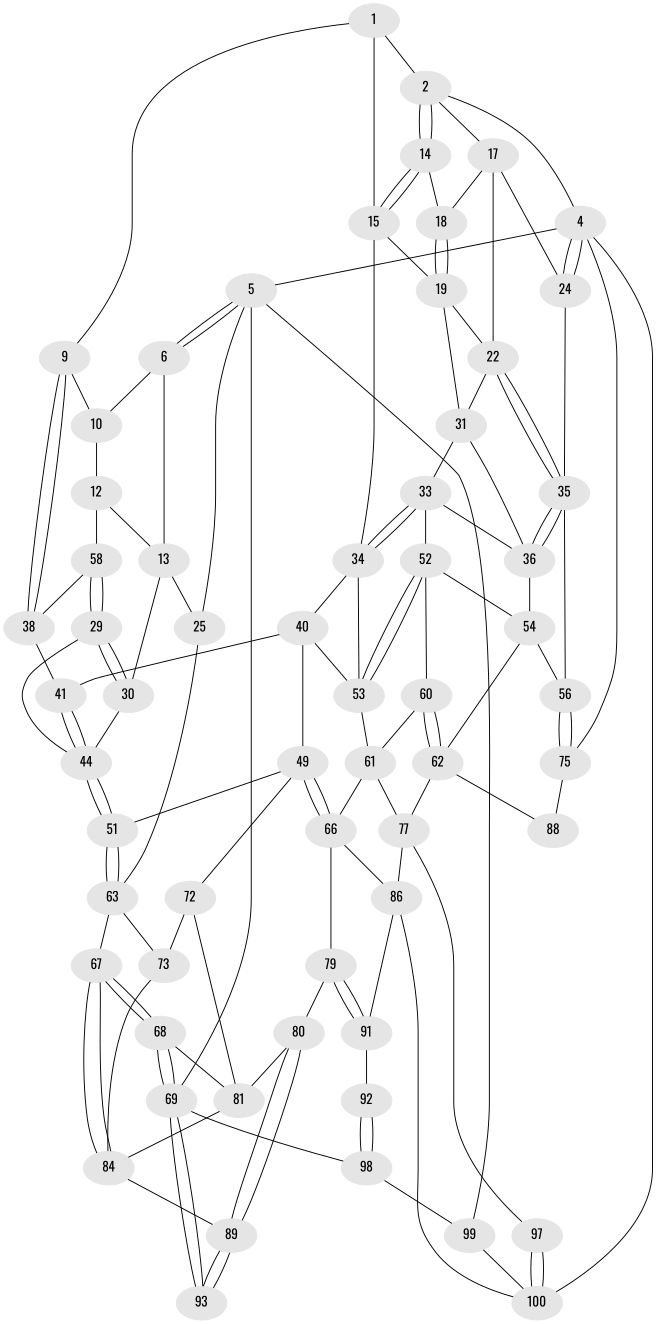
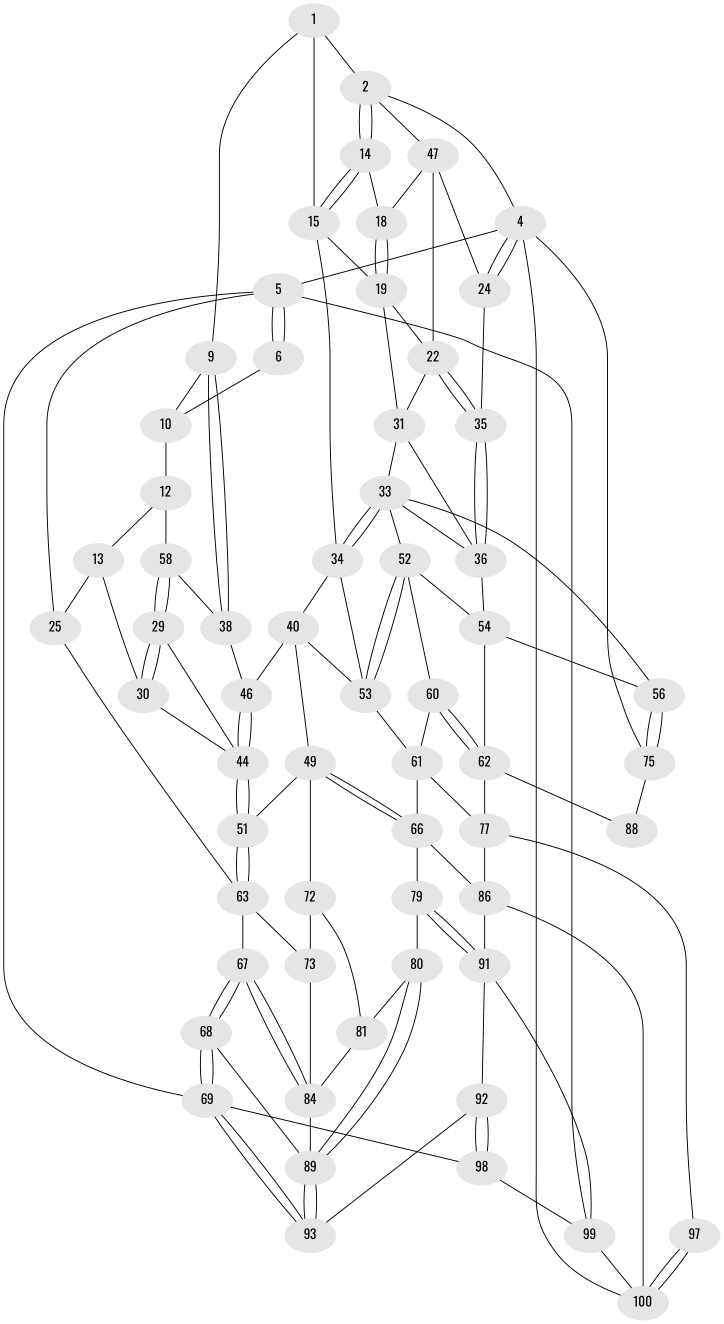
  graph {
    fontname=Oswald
    node [color=gray90 fontname=Oswald style=filled]
    edge [fontname=Oswald]
    1 [super="+8"]
    2 [super="+3"]
    9
    15 [super="+16"]
    4 [super="+74"]
    14
-   17 [super="+21"]
+   17 [super="+21" label=47]
    10 [super="+11"]
    38 [super="+42"]
    19 [super="+20"]
    34 [super="+39"]
    5 [super="+71"]
    24
    75
    100 [super="+101"]
    18
    22 [super="+23"]
    6 [super="+7"]
    25
    69 [super="+70"]
    99 [super="+102"]
    35 [super="+37"]
    88 [super="+96"]
    13 [super="+26"]
    63 [super="+64"]
    93
    98
    12 [super="+27"]
    30
-   41
+   41 [label=46]
    n31 [label=58]
    29 [super="+43"]
    44 [super="+45"]
    31 [super="+32"]
    40 [super="+48"]
    53 [super="+59"]
    33 [super="+47"]
    36 [super="+46"]
    56 [super="+57"]
    67
    73 [super="+83"]
    51
    52 [super="+55"]
    54 [super="+58"]
    60
    49 [super="+50"]
    61 [super="+65"]
    62 [super="+76"]
    66 [super="+78"]
    72 [super="+82"]
    79
    86 [super="+94"]
    81
    77 [super="+85"]
    97
    68
    84 [super="+87"]
    80
    91 [super="+95"]
    89 [super="+90"]
    92
    1 -- 2
    1 -- 9
    1 -- 15
    2 -- 4
    2 -- 14
    2 -- 14
    2 -- 17
    9 -- 10
    9 -- 38
    9 -- 38
    15 -- 19
    15 -- 34
    4 -- 5 [weight=2]
    4 -- 24
    4 -- 24
    4 -- 75
    4 -- 100
    14 -- 15
    14 -- 15
    14 -- 18
    17 -- 24
    17 -- 18
    17 -- 22
    10 -- 12 [weight=2]
    38 -- 41
    19 -- 22
    19 -- 31
    34 -- 40
    34 -- 53
    5 -- 6
    5 -- 6
    5 -- 25
    5 -- 69
    5 -- 99
    24 -- 35
    75 -- 88
    18 -- 19
    18 -- 19
    22 -- 35
    22 -- 35
    22 -- 31
    6 -- 10
-   6 -- 13
    25 -- 63
    69 -- 93
    69 -- 93
    69 -- 98
    99 -- 100
    35 -- 36
    35 -- 36
-   35 -- 56
+   33 -- 56
    13 -- 25
    13 -- 30
    63 -- 67
    63 -- 73
    98 -- 99
    12 -- 13
    12 -- n31
    30 -- 44
    41 -- 44
    41 -- 44
    n31 -- 38
    n31 -- 29
    n31 -- 29
    29 -- 30
    29 -- 30
    29 -- 44
    44 -- 51
    44 -- 51
    31 -- 33
    31 -- 36
    40 -- 41
    40 -- 53
    40 -- 49
    53 -- 61
    33 -- 34
    33 -- 34
    33 -- 36
    33 -- 52
    36 -- 54
    56 -- 75
    56 -- 75
    67 -- 68
    67 -- 68
    67 -- 84
    67 -- 84
    73 -- 84
    51 -- 63
    51 -- 63
    52 -- 53
    52 -- 53
    52 -- 54
    52 -- 60
    54 -- 56
    54 -- 62
    60 -- 61
    60 -- 62
    60 -- 62
    49 -- 51
    49 -- 66
    49 -- 66
    49 -- 72
    61 -- 66
    61 -- 77
    62 -- 88
    62 -- 77
    66 -- 79
    66 -- 86
    72 -- 73 [weight=2]
    72 -- 81
    79 -- 80
    79 -- 91
    79 -- 91
    86 -- 100
    86 -- 91
    81 -- 84
    77 -- 86
    77 -- 97
    97 -- 100
    97 -- 100
    68 -- 69
    68 -- 69
-   68 -- 81
+   68 -- 89
    84 -- 89
    80 -- 81
    80 -- 89
    80 -- 89
+   91 -- 99
    91 -- 92
    89 -- 93
    89 -- 93
+   92 -- 93
    92 -- 98
    92 -- 98
  }
